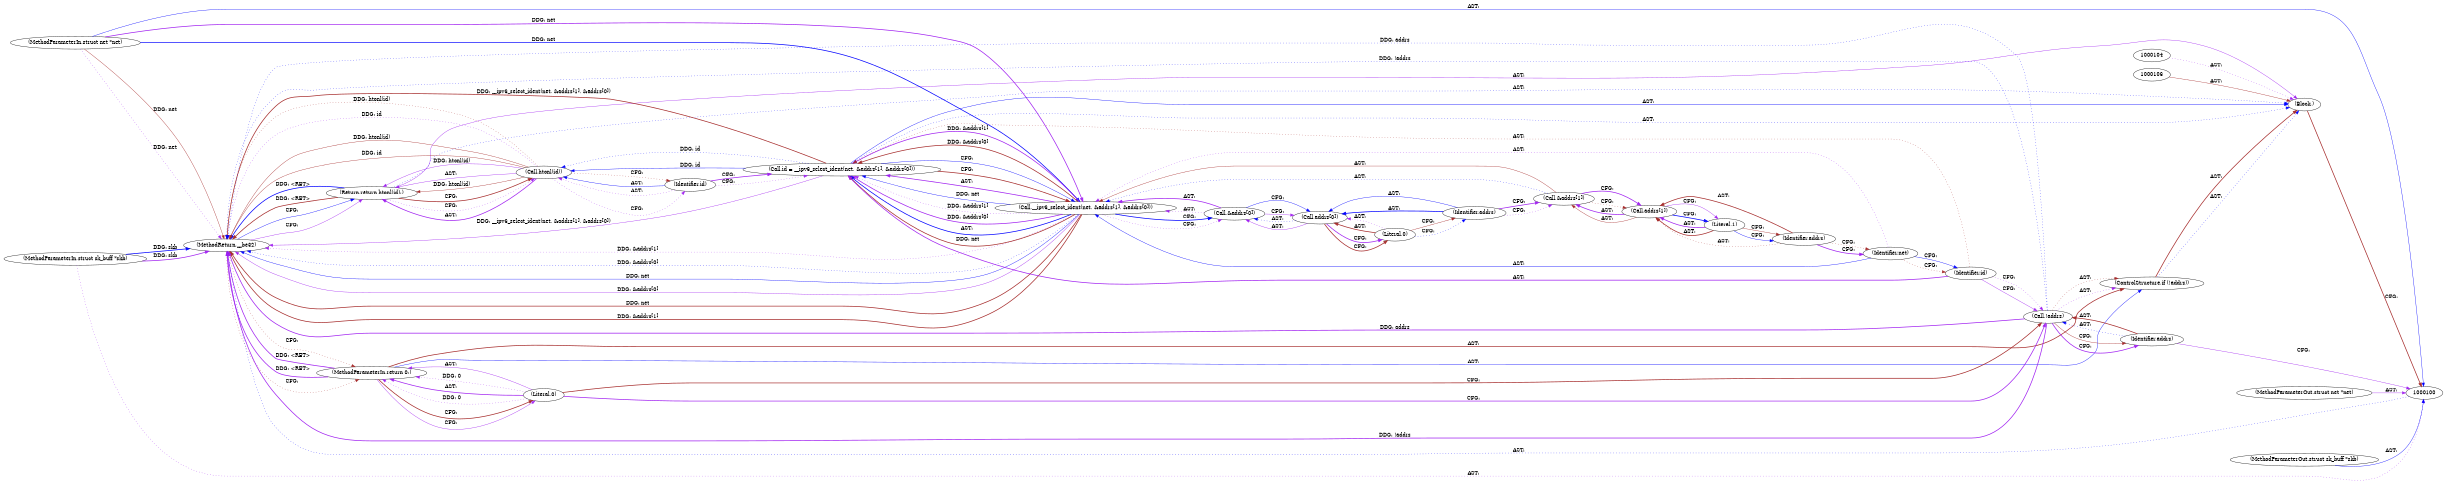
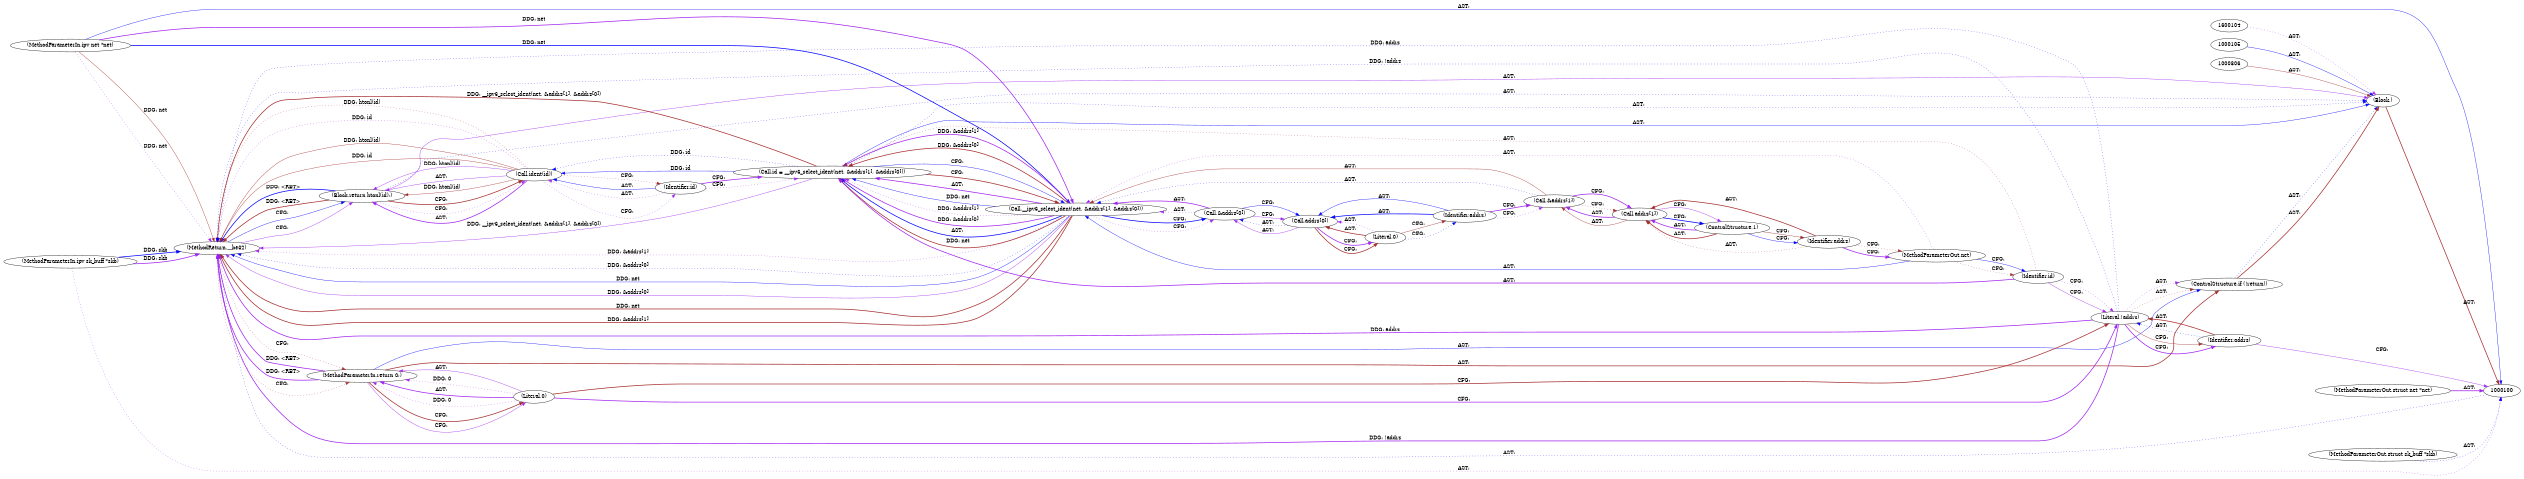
  digraph {
    rankdir=LR
    edge [color=purple style=bold]
    n1 [label="(MethodReturn,__be32)"]
    n2 [label="(MethodParameterIn,return 0;)"]
-   n3 [label="(Return,return htonl(id);)"]
-   n4 [label="(ControlStructure,if (!addrs))"]
+   n3 [label="(Block,return htonl(id);)"]
+   n4 [label="(ControlStructure,if (!return))"]
    n5 [label="(Literal,0)"]
    n6 [label="(Block,)"]
-   n7 [label="(Call,htonl(id))"]
+   n7 [label="(Call,ident(id))"]
    1000100
-   n9 [label="(MethodParameterIn,struct net *net)"]
+   n9 [label="(MethodParameterIn,ipv net *net)"]
    n10 [label="(Call,__ipv6_select_ident(net, &addrs[1], &addrs[0]))"]
    n11 [label="(Call,id = __ipv6_select_ident(net, &addrs[1], &addrs[0]))"]
    n12 [label="(Call,&addrs[0])"]
    n13 [label="(MethodParameterOut,struct net *net)"]
-   n14 [label="(MethodParameterIn,struct sk_buff *skb)"]
+   n14 [label="(MethodParameterIn,ipv sk_buff *skb)"]
    n15 [label="(MethodParameterOut,struct sk_buff *skb)"]
-   n16 [label="(Call,!addrs)"]
+   n16 [label="(Literal,!addrs)"]
    n17 [label="(Identifier,addrs)"]
    n18 [label="(Identifier,id)"]
    n19 [label="(Identifier,id)"]
-   n20 [label="(Identifier,net)"]
+   n20 [label="(MethodParameterOut,net)"]
    n21 [label="(Call,&addrs[1])"]
    n22 [label="(Call,addrs[1])"]
-   n23 [label="(Literal,1)"]
+   n23 [label="(ControlStructure,1)"]
    n24 [label="(Identifier,addrs)"]
    n25 [label="(Call,addrs[0])"]
    n26 [label="(Literal,0)"]
    n27 [label="(Identifier,addrs)"]
-   1000104
-   1000106
+   1000104 [label=1600104]
+   1000105
+   1000106 [label=1000806]
    n1 -> n2 [color=brown label="CFG: " style=dotted]
    n1 -> n2 [color=brown label="CFG: " style=dotted]
    n1 -> n3 [color=blue label="CFG: " style=solid]
    n1 -> n3 [label="CFG: " style=solid]
    n2 -> n1 [label="DDG: <RET>"]
    n2 -> n1 [label="DDG: <RET>"]
    n2 -> n4 [color=blue label="AST: " style=solid]
    n2 -> n4 [color=brown label="AST: "]
    n2 -> n5 [color=brown label="CFG: "]
    n2 -> n5 [label="CFG: " style=solid]
    n3 -> n1 [color=blue label="DDG: <RET>"]
    n3 -> n1 [color=brown label="DDG: <RET>"]
    n3 -> n6 [label="AST: " style=solid]
    n3 -> n6 [color=blue label="AST: " style=dotted]
    n3 -> n7 [color=brown label="CFG: "]
    n3 -> n7 [label="CFG: " style=dotted]
    n4 -> n6 [color=blue label="AST: " style=dotted]
    n4 -> n6 [color=brown label="AST: "]
    n5 -> n2 [label="AST: " style=solid]
    n5 -> n2 [label="DDG: 0" style=dotted]
    n5 -> n2 [label="AST: "]
    n5 -> n2 [label="DDG: 0" style=dotted]
    n5 -> n16 [label="CFG: "]
    n5 -> n16 [color=brown label="CFG: "]
-   n6 -> 1000100 [color=brown label="CFG: "]
+   n6 -> 1000100 [color=brown label="AST: "]
    n7 -> n1 [color=brown label="DDG: id" style=solid]
    n7 -> n1 [color=brown label="DDG: htonl(id)" style=dotted]
    n7 -> n1 [label="DDG: id" style=dotted]
    n7 -> n1 [color=brown label="DDG: htonl(id)" style=solid]
    n7 -> n3 [label="AST: "]
    n7 -> n3 [label="DDG: htonl(id)" style=solid]
    n7 -> n3 [label="AST: " style=solid]
    n7 -> n3 [color=brown label="DDG: htonl(id)" style=solid]
    n7 -> n18 [label="CFG: " style=dotted]
    n7 -> n18 [color=brown label="CFG: " style=dotted]
    1000100 -> n1 [color=blue label="AST: " style=dotted]
    n9 -> n1 [color=brown label="DDG: net" style=solid]
    n9 -> n1 [label="DDG: net" style=dotted]
    n9 -> 1000100 [color=blue label="AST: " style=solid]
    n9 -> n10 [label="DDG: net"]
    n9 -> n10 [color=blue label="DDG: net"]
    n10 -> n1 [color=brown label="DDG: net"]
    n10 -> n1 [color=brown label="DDG: &addrs[1]"]
    n10 -> n1 [color=blue label="DDG: &addrs[0]" style=dotted]
    n10 -> n1 [color=blue label="DDG: net" style=solid]
    n10 -> n1 [label="DDG: &addrs[1]" style=dotted]
    n10 -> n1 [label="DDG: &addrs[0]" style=solid]
    n10 -> n11 [label="AST: "]
    n10 -> n11 [color=blue label="DDG: net" style=solid]
    n10 -> n11 [label="DDG: &addrs[1]" style=dotted]
    n10 -> n11 [label="DDG: &addrs[0]"]
    n10 -> n11 [color=blue label="AST: "]
    n10 -> n11 [color=brown label="DDG: net"]
    n10 -> n11 [label="DDG: &addrs[1]"]
    n10 -> n11 [color=brown label="DDG: &addrs[0]"]
    n10 -> n12 [color=blue label="CFG: "]
    n10 -> n12 [label="CFG: " style=dotted]
    n11 -> n1 [label="DDG: __ipv6_select_ident(net, &addrs[1], &addrs[0])" style=solid]
    n11 -> n1 [color=brown label="DDG: __ipv6_select_ident(net, &addrs[1], &addrs[0])"]
    n11 -> n6 [color=blue label="AST: " style=dotted]
    n11 -> n6 [color=blue label="AST: " style=solid]
    n11 -> n7 [color=blue label="DDG: id" style=dotted]
    n11 -> n7 [color=blue label="DDG: id" style=solid]
    n11 -> n10 [color=brown label="CFG: "]
    n11 -> n10 [color=blue label="CFG: " style=solid]
    n12 -> n10 [label="AST: "]
    n12 -> n10 [label="AST: " style=dotted]
    n12 -> n25 [color=blue label="CFG: " style=solid]
    n12 -> n25 [label="CFG: " style=solid]
-   n13 -> 1000100 [label="AST: " style=solid]
+   n13 -> 1000100 [label="AST: "]
    n14 -> n1 [label="DDG: skb"]
    n14 -> n1 [color=blue label="DDG: skb"]
    n14 -> 1000100 [label="AST: " style=dotted]
-   n15 -> 1000100 [color=blue label="AST: " style=solid]
+   n15 -> 1000100 [color=blue label="AST: " style=dotted]
    n16 -> n1 [label="DDG: !addrs"]
    n16 -> n1 [color=blue label="DDG: addrs" style=dotted]
    n16 -> n1 [color=blue label="DDG: !addrs" style=dotted]
    n16 -> n1 [label="DDG: addrs"]
    n16 -> n4 [color=brown label="AST: " style=dotted]
    n16 -> n4 [label="AST: " style=dotted]
    n16 -> n17 [color=brown label="CFG: " style=solid]
    n16 -> n17 [label="CFG: "]
    n17 -> 1000100 [label="CFG: " style=solid]
    n17 -> n16 [color=brown label="AST: "]
    n17 -> n16 [color=blue label="AST: " style=dotted]
    n18 -> n7 [color=blue label="AST: " style=solid]
    n18 -> n7 [label="AST: " style=dotted]
    n18 -> n11 [label="CFG: " style=dotted]
    n18 -> n11 [label="CFG: "]
    n19 -> n11 [label="AST: "]
    n19 -> n11 [color=brown label="AST: " style=dotted]
    n19 -> n16 [label="CFG: " style=solid]
    n19 -> n16 [label="CFG: " style=dotted]
    n20 -> n10 [label="AST: " style=dotted]
    n20 -> n10 [color=blue label="AST: " style=solid]
    n20 -> n19 [color=blue label="CFG: " style=solid]
    n20 -> n19 [color=brown label="CFG: " style=dotted]
    n21 -> n10 [color=brown label="AST: " style=solid]
    n21 -> n10 [color=blue label="AST: " style=dotted]
    n21 -> n22 [label="CFG: "]
    n21 -> n22 [color=brown label="CFG: " style=dotted]
    n22 -> n21 [label="AST: "]
    n22 -> n21 [color=brown label="AST: " style=solid]
    n22 -> n23 [label="CFG: " style=solid]
    n22 -> n23 [color=blue label="CFG: "]
    n23 -> n22 [label="AST: "]
    n23 -> n22 [color=brown label="AST: "]
    n23 -> n24 [color=blue label="CFG: " style=solid]
    n23 -> n24 [color=brown label="CFG: " style=solid]
    n24 -> n20 [label="CFG: "]
    n24 -> n20 [color=brown label="CFG: " style=dotted]
    n24 -> n22 [color=brown label="AST: "]
    n24 -> n22 [color=brown label="AST: " style=dotted]
    n25 -> n12 [color=blue label="AST: " style=dotted]
    n25 -> n12 [label="AST: " style=solid]
    n25 -> n26 [label="CFG: "]
    n25 -> n26 [color=brown label="CFG: "]
    n26 -> n25 [label="AST: " style=dotted]
    n26 -> n25 [color=brown label="AST: "]
    n26 -> n27 [color=brown label="CFG: " style=solid]
    n26 -> n27 [color=blue label="CFG: " style=dotted]
    n27 -> n21 [label="CFG: "]
    n27 -> n21 [label="CFG: " style=dotted]
    n27 -> n25 [color=blue label="AST: " style=solid]
    n27 -> n25 [color=blue label="AST: "]
    1000104 -> n6 [label="AST: " style=dotted]
+   1000105 -> n6 [color=blue label="AST: " style=solid]
    1000106 -> n6 [color=brown label="AST: " style=solid]
  }
